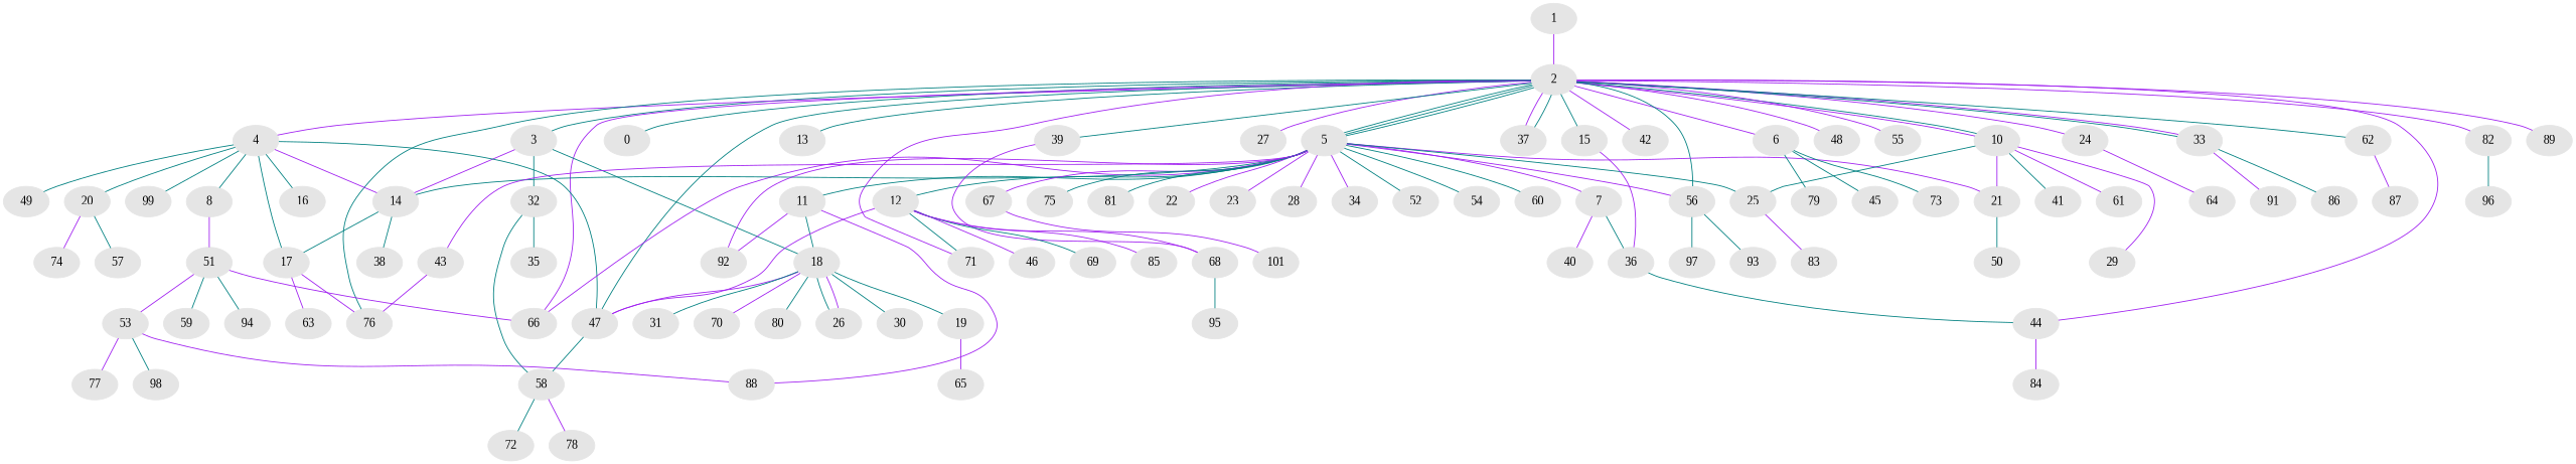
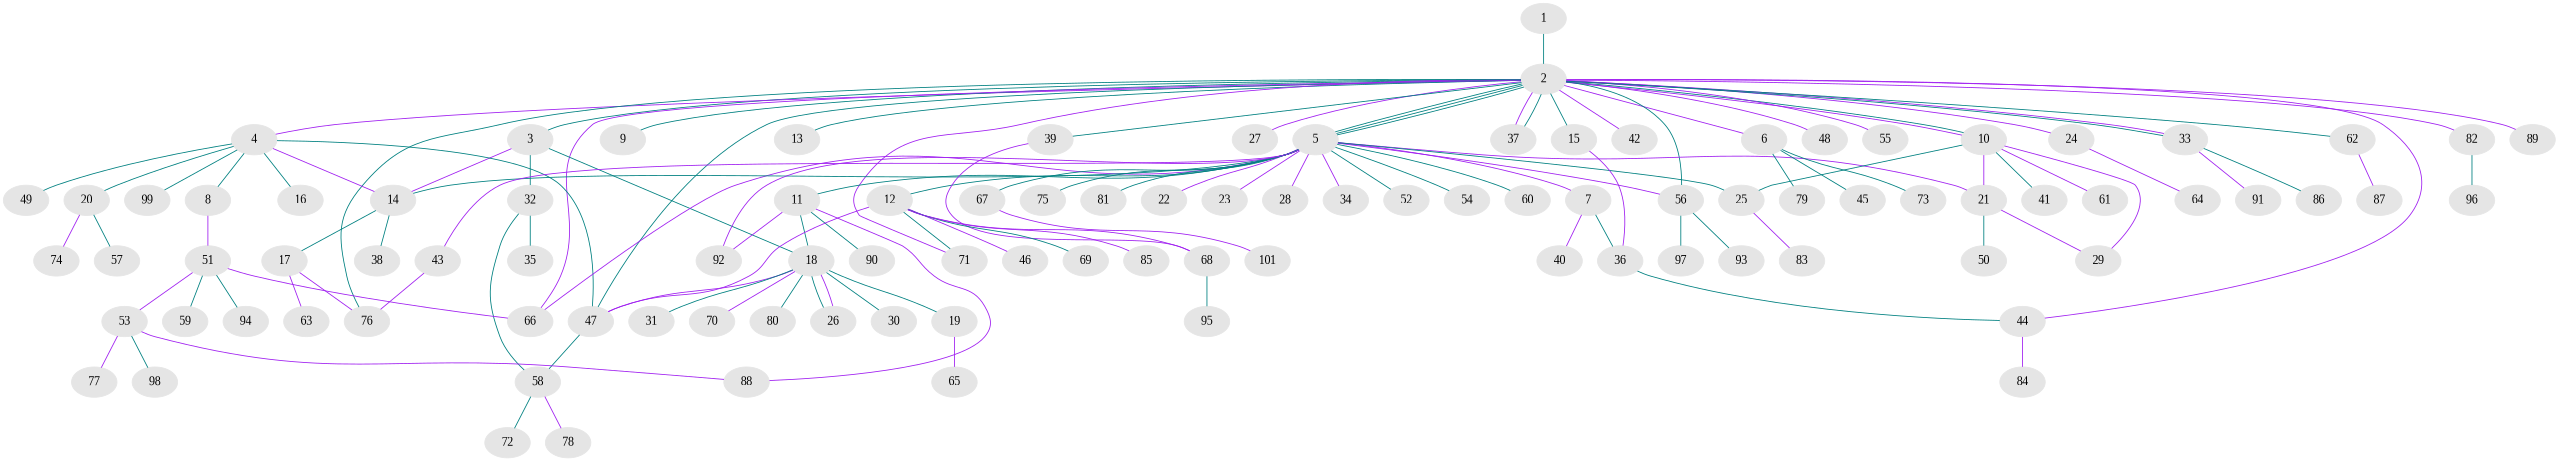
  graph {
    fontname="Liberation Serif"
    node [color=gray90 fontname="Liberation Serif" style=filled]
    edge [color=teal fontname="Liberation Serif"]
    1
    2
    3
    4
    5
    6
-   9 [label=0]
+   9
    10
    13
    15
    24
    27
    33
    37
    39
    42
    44
    47
    48
    55
    56
    62
    66
    71
    76
    82
    89
    14
    18
    32
    8
    16
    17
    20
    49
    99
    7
    11
    12
    21
    22
    23
    25
    28
    34
    43
    52
    54
    60
    67
    75
    81
    92
    45
    73
    79
    29
    41
    61
    36
    64
    86
    91
    68
    84
    58
    93
    97
    87
    96
    38
    19
    26
    30
    31
    70
    80
    35
    51
    63
    57
    74
    40
    88
+   90
    46
    69
    85
    50
    83
    n91 [label=101]
    53
    59
    94
    95
    65
    72
    78
    77
    98
-   1 -- 2 [color=purple]
+   1 -- 2
    2 -- 3
    2 -- 4 [color=purple]
    2 -- 5
    2 -- 5
    2 -- 5
    2 -- 6 [color=purple]
    2 -- 9
    2 -- 10 [color=purple]
    2 -- 10
    2 -- 13
    2 -- 15
    2 -- 24 [color=purple]
    2 -- 27 [color=purple]
    2 -- 33
    2 -- 33 [color=purple]
    2 -- 37 [color=purple]
    2 -- 37
    2 -- 39
    2 -- 42 [color=purple]
    2 -- 44 [color=purple]
    2 -- 47
    2 -- 48 [color=purple]
    2 -- 55 [color=purple]
    2 -- 56
    2 -- 62
    2 -- 66 [color=purple]
    2 -- 71 [color=purple]
    2 -- 76
    2 -- 82 [color=purple]
    2 -- 89 [color=purple]
    3 -- 14 [color=purple]
    3 -- 18
    3 -- 32
    4 -- 47
    4 -- 14 [color=purple]
    4 -- 8
    4 -- 16
-   4 -- 17
    4 -- 20
    4 -- 49
    4 -- 99
    5 -- 56 [color=purple]
    5 -- 66 [color=purple]
    5 -- 14
    5 -- 7 [color=purple]
    5 -- 11
    5 -- 12
    5 -- 21 [color=purple]
    5 -- 22 [color=purple]
    5 -- 23 [color=purple]
    5 -- 25
    5 -- 28 [color=purple]
    5 -- 34 [color=purple]
    5 -- 43 [color=purple]
    5 -- 52
    5 -- 54
    5 -- 60
-   5 -- 67 [color=purple]
+   5 -- 67
    5 -- 75
    5 -- 81
    5 -- 92 [color=purple]
    6 -- 45
    6 -- 73
    6 -- 79
    10 -- 21 [color=purple]
    10 -- 25
    10 -- 29 [color=purple]
    10 -- 41
    10 -- 61 [color=purple]
    15 -- 36 [color=purple]
    24 -- 64 [color=purple]
    33 -- 86
    33 -- 91 [color=purple]
    39 -- 68 [color=purple]
    44 -- 84 [color=purple]
    47 -- 58
    56 -- 93
    56 -- 97
    62 -- 87 [color=purple]
    82 -- 96
    14 -- 17
    14 -- 38
    18 -- 47 [color=purple]
    18 -- 19
    18 -- 26
    18 -- 26 [color=purple]
    18 -- 30
    18 -- 31
    18 -- 70 [color=purple]
    18 -- 80
    32 -- 58
    32 -- 35
    8 -- 51 [color=purple]
    17 -- 76 [color=purple]
    17 -- 63 [color=purple]
    20 -- 57
    20 -- 74 [color=purple]
    7 -- 36
    7 -- 40 [color=purple]
    11 -- 18
    11 -- 92 [color=purple]
    11 -- 88 [color=purple]
+   11 -- 90
    12 -- 47 [color=purple]
    12 -- 71
    12 -- 68 [color=purple]
    12 -- 46 [color=purple]
    12 -- 69
    12 -- 85 [color=purple]
+   21 -- 29 [color=purple]
    21 -- 50
    25 -- 83 [color=purple]
    43 -- 76 [color=purple]
    67 -- n91 [color=purple]
    36 -- 44
    68 -- 95
    58 -- 72
    58 -- 78 [color=purple]
    19 -- 65 [color=purple]
    51 -- 66 [color=purple]
    51 -- 53 [color=purple]
    51 -- 59
    51 -- 94
    53 -- 88 [color=purple]
    53 -- 77 [color=purple]
    53 -- 98
  }
